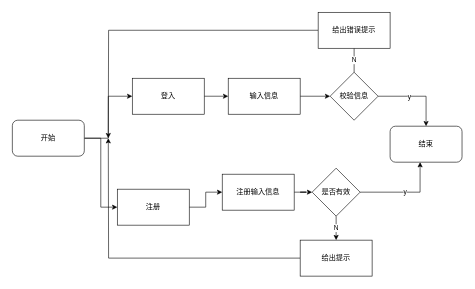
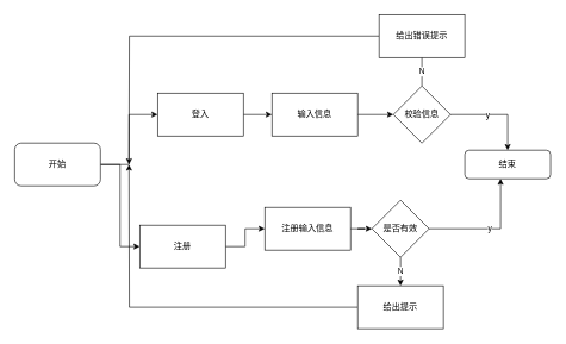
  <mxCell id="0" />
  <mxCell id="1" parent="0" />
  <mxCell id="2" style="edgeStyle=orthogonalEdgeStyle;rounded=0;orthogonalLoop=1;jettySize=auto;html=1;" edge="1" parent="1" source="3" target="14"><mxGeometry relative="1" as="geometry" /></mxCell>
  <mxCell id="3" value="登入" style="rounded=0;whiteSpace=wrap;html=1;" vertex="1" parent="1"><mxGeometry x="220" y="130" width="120" height="60" as="geometry" /></mxCell>
  <mxCell id="4" style="edgeStyle=orthogonalEdgeStyle;rounded=0;orthogonalLoop=1;jettySize=auto;html=1;entryX=0;entryY=0.5;entryDx=0;entryDy=0;" edge="1" parent="1" source="6" target="3"><mxGeometry relative="1" as="geometry" /></mxCell>
  <mxCell id="5" style="edgeStyle=orthogonalEdgeStyle;rounded=0;orthogonalLoop=1;jettySize=auto;html=1;entryX=0;entryY=0.5;entryDx=0;entryDy=0;" edge="1" parent="1" source="6" target="8"><mxGeometry relative="1" as="geometry" /></mxCell>
  <mxCell id="6" value="开始" style="rounded=1;whiteSpace=wrap;html=1;" vertex="1" parent="1"><mxGeometry x="20" y="200" width="120" height="60" as="geometry" /></mxCell>
  <mxCell id="7" style="edgeStyle=orthogonalEdgeStyle;rounded=0;orthogonalLoop=1;jettySize=auto;html=1;entryX=0;entryY=0.5;entryDx=0;entryDy=0;" edge="1" parent="1" source="8" target="16"><mxGeometry relative="1" as="geometry" /></mxCell>
  <mxCell id="8" value="注册" style="rounded=0;whiteSpace=wrap;html=1;" vertex="1" parent="1"><mxGeometry x="195" y="315" width="120" height="60" as="geometry" /></mxCell>
  <mxCell id="9" style="edgeStyle=orthogonalEdgeStyle;rounded=0;orthogonalLoop=1;jettySize=auto;html=1;" edge="1" parent="1" source="12" target="20"><mxGeometry relative="1" as="geometry" /></mxCell>
  <mxCell id="10" value="y" style="edgeLabel;html=1;align=center;verticalAlign=middle;resizable=0;points=[];" vertex="1" connectable="0" parent="9"><mxGeometry x="-0.213" relative="1" as="geometry"><mxPoint as="offset" /></mxGeometry></mxCell>
  <mxCell id="11" value="N" style="edgeStyle=orthogonalEdgeStyle;rounded=0;orthogonalLoop=1;jettySize=auto;html=1;endArrow=none;" edge="1" parent="1" source="12" target="22"><mxGeometry relative="1" as="geometry" /></mxCell>
  <mxCell id="12" value="校验信息" style="rhombus;whiteSpace=wrap;html=1;" vertex="1" parent="1"><mxGeometry x="550" y="120" width="80" height="80" as="geometry" /></mxCell>
  <mxCell id="13" style="edgeStyle=orthogonalEdgeStyle;rounded=0;orthogonalLoop=1;jettySize=auto;html=1;exitX=1;exitY=0.5;exitDx=0;exitDy=0;" edge="1" parent="1" source="14" target="12"><mxGeometry relative="1" as="geometry" /></mxCell>
  <mxCell id="14" value="输入信息" style="rounded=0;whiteSpace=wrap;html=1;" vertex="1" parent="1"><mxGeometry x="380" y="130" width="120" height="60" as="geometry" /></mxCell>
  <mxCell id="15" style="edgeStyle=orthogonalEdgeStyle;rounded=0;orthogonalLoop=1;jettySize=auto;html=1;" edge="1" parent="1" source="16" target="19"><mxGeometry relative="1" as="geometry" /></mxCell>
  <mxCell id="16" value="注册输入信息" style="rounded=0;whiteSpace=wrap;html=1;" vertex="1" parent="1"><mxGeometry x="370" y="290" width="120" height="60" as="geometry" /></mxCell>
  <mxCell id="17" value="y" style="edgeStyle=orthogonalEdgeStyle;rounded=0;orthogonalLoop=1;jettySize=auto;html=1;entryX=0.417;entryY=1;entryDx=0;entryDy=0;entryPerimeter=0;" edge="1" parent="1" source="19" target="20"><mxGeometry relative="1" as="geometry" /></mxCell>
  <mxCell id="18" value="N" style="edgeStyle=orthogonalEdgeStyle;rounded=0;orthogonalLoop=1;jettySize=auto;html=1;" edge="1" parent="1" source="19" target="24"><mxGeometry relative="1" as="geometry" /></mxCell>
  <mxCell id="19" value="是否有效" style="rhombus;whiteSpace=wrap;html=1;" vertex="1" parent="1"><mxGeometry x="520" y="280" width="80" height="80" as="geometry" /></mxCell>
- <mxCell id="20" value="结束" style="rounded=1;whiteSpace=wrap;html=1;" vertex="1" parent="1"><mxGeometry x="650" y="210" width="120" height="60" as="geometry" /></mxCell>
+ <mxCell id="20" value="结束" style="rounded=1;whiteSpace=wrap;html=1;" vertex="1" parent="1"><mxGeometry x="650" y="210" width="120" height="40" as="geometry" /></mxCell>
  <mxCell id="21" style="edgeStyle=orthogonalEdgeStyle;rounded=0;orthogonalLoop=1;jettySize=auto;html=1;" edge="1" parent="1" source="22"><mxGeometry relative="1" as="geometry"><mxPoint x="180" y="230" as="targetPoint" /></mxGeometry></mxCell>
  <mxCell id="22" value="给出错误提示" style="whiteSpace=wrap;html=1;" vertex="1" parent="1"><mxGeometry x="530" y="20" width="120" height="60" as="geometry" /></mxCell>
  <mxCell id="23" style="edgeStyle=orthogonalEdgeStyle;rounded=0;orthogonalLoop=1;jettySize=auto;html=1;" edge="1" parent="1" source="24"><mxGeometry relative="1" as="geometry"><mxPoint x="180" y="230" as="targetPoint" /></mxGeometry></mxCell>
  <mxCell id="24" value="给出提示" style="whiteSpace=wrap;html=1;" vertex="1" parent="1"><mxGeometry x="500" y="400" width="120" height="60" as="geometry" /></mxCell>
